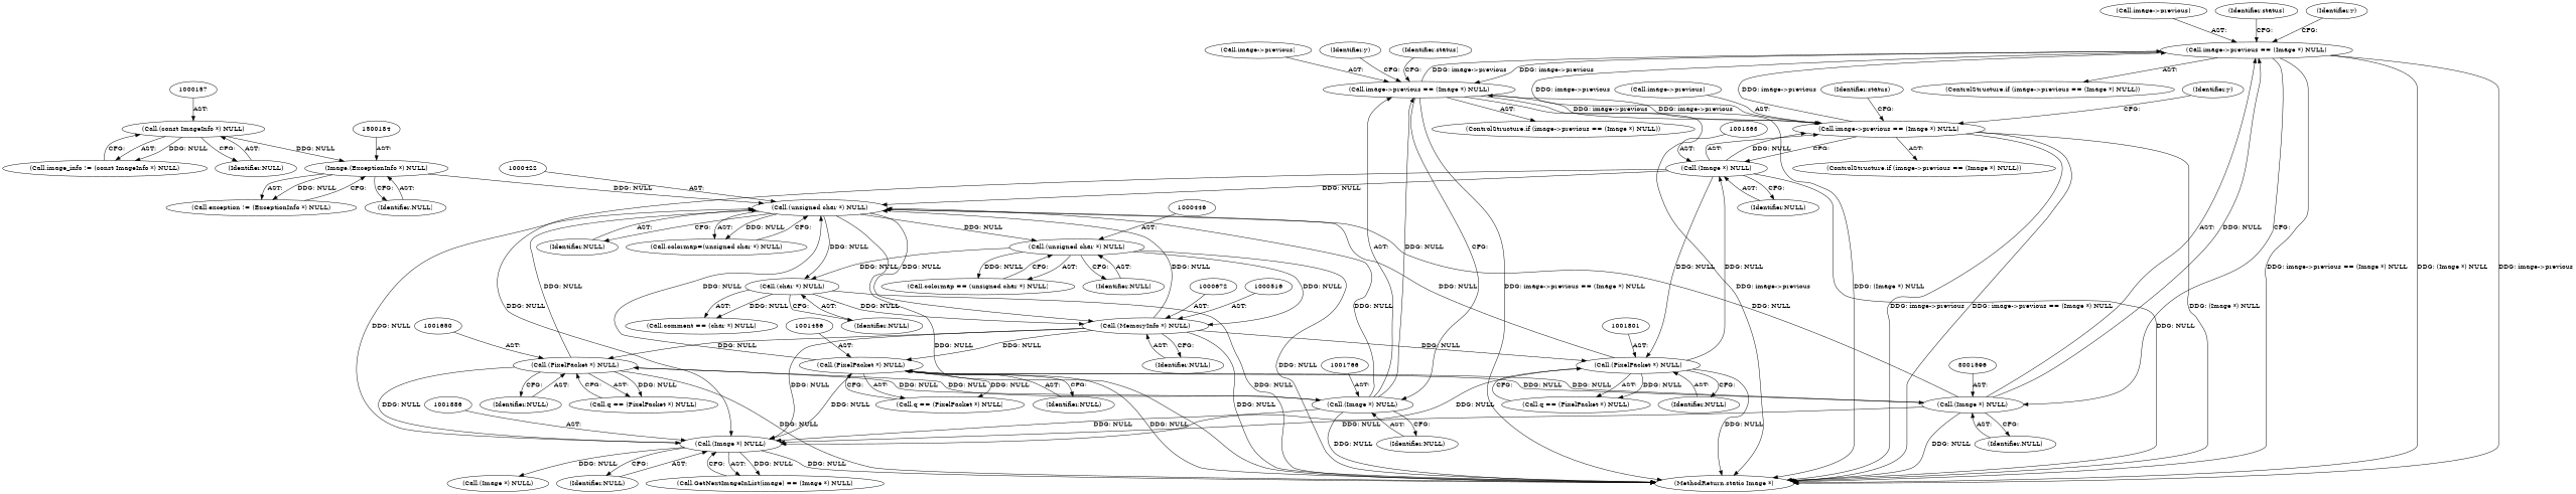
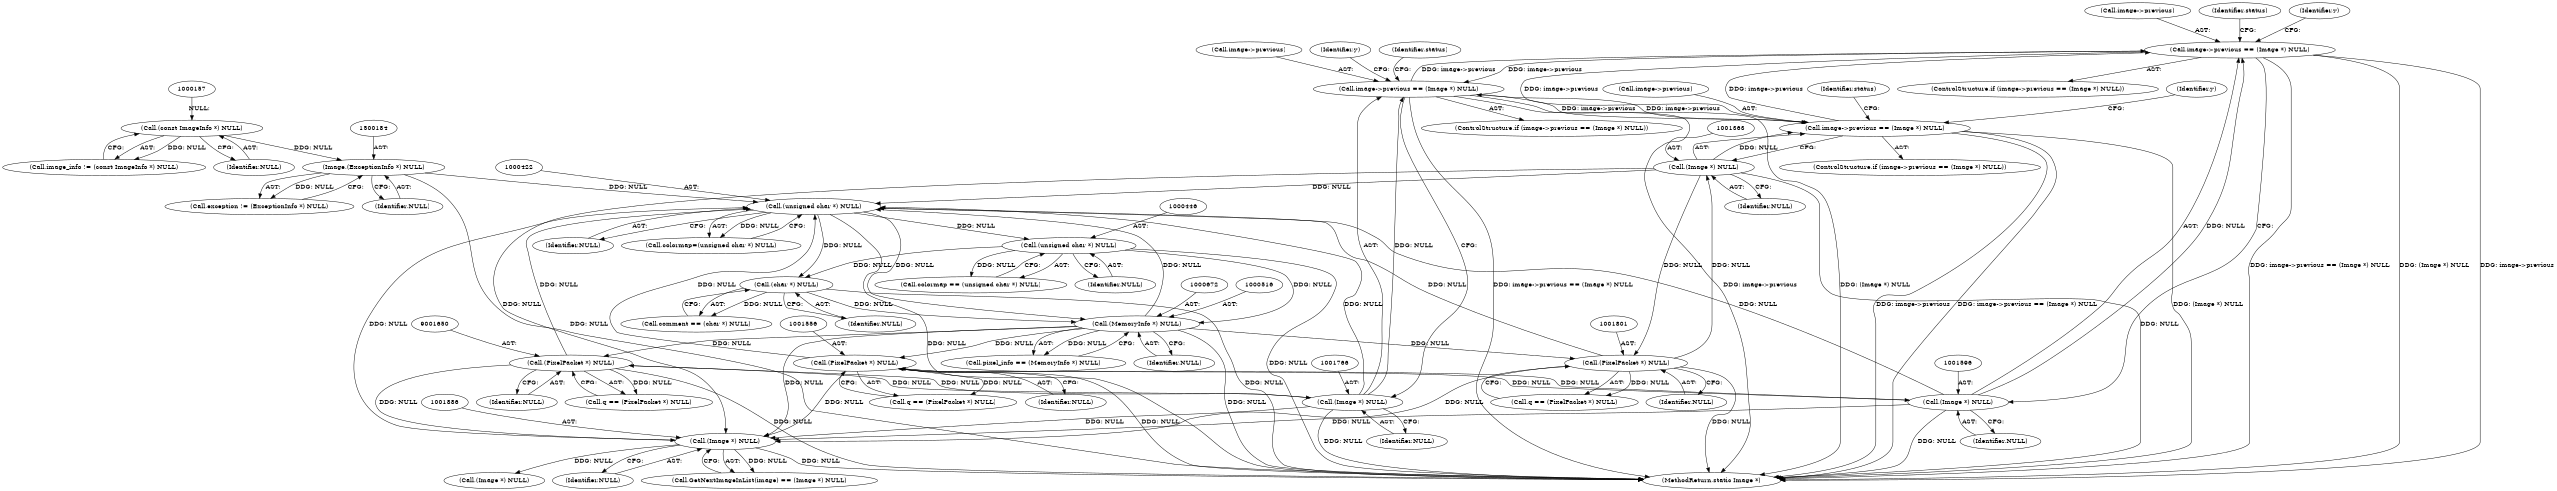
  digraph {
    n1 [label="(Call,image->previous == (Image *) NULL)"]
    n2 [label="(Call,image->previous == (Image *) NULL)"]
    n3 [label="(Call,image->previous == (Image *) NULL)"]
    n4 [label="(Call,(Image *) NULL)"]
    n5 [label="(ControlStructure,if (image->previous == (Image *) NULL))"]
    n6 [label="(MethodReturn,static Image *)"]
    n7 [label="(Call,(Image *) NULL)"]
    n8 [label="(ControlStructure,if (image->previous == (Image *) NULL))"]
    n9 [label="(Call,(Image *) NULL)"]
    n10 [label="(ControlStructure,if (image->previous == (Image *) NULL))"]
    n11 [label="(Call,(PixelPacket *) NULL)"]
    n12 [label="(Call,(unsigned char *) NULL)"]
    n13 [label="(Call,(Image *) NULL)"]
    n14 [label="(Identifier,NULL)"]
    n15 [label="(Call,(PixelPacket *) NULL)"]
    n16 [label="(Identifier,NULL)"]
    n17 [label="(Call,(PixelPacket *) NULL)"]
    n18 [label="(Identifier,NULL)"]
    n19 [label="(Identifier,NULL)"]
    n20 [label="(Call,q == (PixelPacket *) NULL)"]
    n21 [label="(Call,(MemoryInfo *) NULL)"]
    n22 [label="(Call,(unsigned char *) NULL)"]
    n23 [label="(Call,(char *) NULL)"]
    n24 [label="(Identifier,NULL)"]
    n25 [label="(Call,colormap=(unsigned char *) NULL)"]
    n26 [label="(Call,(Image *) NULL)"]
    n27 [label="(Identifier,NULL)"]
    n28 [label="(Call,GetNextImageInList(image) == (Image *) NULL)"]
    n29 [label="(Identifier,NULL)"]
+   n30 [label="(Call,pixel_info == (MemoryInfo *) NULL)"]
    n31 [label="(Identifier,NULL)"]
    n32 [label="(Call,q == (PixelPacket *) NULL)"]
    n33 [label="(Call,q == (PixelPacket *) NULL)"]
    n34 [label="(Identifier,NULL)"]
    n35 [label="(Call,colormap == (unsigned char *) NULL)"]
    n36 [label="(Identifier,NULL)"]
    n37 [label="(Identifier,NULL)"]
    n38 [label="(Call,comment == (char *) NULL)"]
    n39 [label="(Image,(ExceptionInfo *) NULL)"]
    n40 [label="(Call,exception != (ExceptionInfo *) NULL)"]
    n41 [label="(Identifier,NULL)"]
    n42 [label="(Call,(const ImageInfo *) NULL)"]
    n43 [label="(Identifier,NULL)"]
    n44 [label="(Call,image_info != (const ImageInfo *) NULL)"]
    n45 [label="(Call,image->previous)"]
    n46 [label="(Call,image->previous)"]
    n47 [label="(Call,image->previous)"]
    n48 [label="(Identifier,status)"]
    n49 [label="(Identifier,status)"]
    n50 [label="(Identifier,y)"]
    n51 [label="(Identifier,y)"]
    n52 [label="(Identifier,status)"]
    n53 [label="(Identifier,y)"]
-   1001596 [label=3001596]
-   1001556 [label=1001456]
+   1001596
+   1001556
    1000672
    1000422
    n58 [label=1500184]
    1000157
    1001766
-   1001650
+   1001650 [label=9001650]
    n62 [label=1001801]
    1001363
    1001886
    1000446
    1000516
    n1 -> n2 [label="DDG: image->previous"]
    n1 -> n3 [label="DDG: image->previous"]
    n1 -> n4 [label="CFG: "]
    n1 -> n5 [label="AST: "]
    n1 -> n6 [label="DDG: image->previous == (Image *) NULL"]
    n1 -> n6 [label="DDG: (Image *) NULL"]
    n1 -> n6 [label="DDG: image->previous"]
    n2 -> n1 [label="DDG: image->previous"]
    n2 -> n3 [label="DDG: image->previous"]
    n2 -> n6 [label="DDG: image->previous"]
    n2 -> n6 [label="DDG: (Image *) NULL"]
    n2 -> n6 [label="DDG: image->previous == (Image *) NULL"]
    n2 -> n7 [label="CFG: "]
    n2 -> n8 [label="AST: "]
    n3 -> n1 [label="DDG: image->previous"]
    n3 -> n2 [label="DDG: image->previous"]
    n3 -> n6 [label="DDG: image->previous"]
    n3 -> n6 [label="DDG: image->previous == (Image *) NULL"]
    n3 -> n6 [label="DDG: (Image *) NULL"]
    n3 -> n9 [label="CFG: "]
    n3 -> n10 [label="AST: "]
    n4 -> n1 [label="AST: "]
    n4 -> n1 [label="DDG: NULL"]
    n4 -> n6 [label="DDG: NULL"]
    n4 -> n11 [label="DDG: NULL"]
    n4 -> n12 [label="DDG: NULL"]
    n4 -> n13 [label="DDG: NULL"]
    n4 -> n14 [label="CFG: "]
    n7 -> n2 [label="AST: "]
    n7 -> n2 [label="DDG: NULL"]
    n7 -> n6 [label="DDG: NULL"]
    n7 -> n12 [label="DDG: NULL"]
    n7 -> n13 [label="DDG: NULL"]
    n7 -> n15 [label="DDG: NULL"]
    n7 -> n16 [label="CFG: "]
    n9 -> n3 [label="AST: "]
    n9 -> n3 [label="DDG: NULL"]
    n9 -> n6 [label="DDG: NULL"]
    n9 -> n12 [label="DDG: NULL"]
    n9 -> n13 [label="DDG: NULL"]
    n9 -> n17 [label="DDG: NULL"]
    n9 -> n18 [label="CFG: "]
    n11 -> n4 [label="DDG: NULL"]
    n11 -> n6 [label="DDG: NULL"]
    n11 -> n12 [label="DDG: NULL"]
    n11 -> n13 [label="DDG: NULL"]
    n11 -> n19 [label="CFG: "]
    n11 -> n20 [label="AST: "]
    n11 -> n20 [label="DDG: NULL"]
    n12 -> n6 [label="DDG: NULL"]
    n12 -> n21 [label="DDG: NULL"]
    n12 -> n22 [label="DDG: NULL"]
    n12 -> n23 [label="DDG: NULL"]
    n12 -> n24 [label="CFG: "]
    n12 -> n25 [label="AST: "]
    n12 -> n25 [label="DDG: NULL"]
    n13 -> n6 [label="DDG: NULL"]
    n13 -> n12 [label="DDG: NULL"]
    n13 -> n26 [label="DDG: NULL"]
    n13 -> n27 [label="CFG: "]
    n13 -> n28 [label="AST: "]
    n13 -> n28 [label="DDG: NULL"]
    n14 -> n4 [label="AST: "]
    n15 -> n6 [label="DDG: NULL"]
    n15 -> n7 [label="DDG: NULL"]
    n15 -> n12 [label="DDG: NULL"]
    n15 -> n13 [label="DDG: NULL"]
    n15 -> n31 [label="CFG: "]
    n15 -> n32 [label="AST: "]
    n15 -> n32 [label="DDG: NULL"]
    n16 -> n7 [label="AST: "]
    n17 -> n6 [label="DDG: NULL"]
    n17 -> n9 [label="DDG: NULL"]
    n17 -> n12 [label="DDG: NULL"]
    n17 -> n13 [label="DDG: NULL"]
    n17 -> n33 [label="AST: "]
    n17 -> n33 [label="DDG: NULL"]
    n17 -> n34 [label="CFG: "]
    n18 -> n9 [label="AST: "]
    n19 -> n11 [label="AST: "]
    n20 -> n11 [label="CFG: "]
    n21 -> n6 [label="DDG: NULL"]
    n21 -> n11 [label="DDG: NULL"]
    n21 -> n12 [label="DDG: NULL"]
    n21 -> n13 [label="DDG: NULL"]
    n21 -> n15 [label="DDG: NULL"]
    n21 -> n17 [label="DDG: NULL"]
    n21 -> n29 [label="CFG: "]
+   n21 -> n30 [label="AST: "]
+   n21 -> n30 [label="DDG: NULL"]
    n22 -> n6 [label="DDG: NULL"]
    n22 -> n21 [label="DDG: NULL"]
    n22 -> n23 [label="DDG: NULL"]
    n22 -> n35 [label="AST: "]
    n22 -> n35 [label="DDG: NULL"]
    n22 -> n36 [label="CFG: "]
    n23 -> n6 [label="DDG: NULL"]
    n23 -> n21 [label="DDG: NULL"]
    n23 -> n37 [label="CFG: "]
    n23 -> n38 [label="AST: "]
    n23 -> n38 [label="DDG: NULL"]
    n24 -> n12 [label="AST: "]
    n25 -> n12 [label="CFG: "]
    n27 -> n13 [label="AST: "]
    n28 -> n13 [label="CFG: "]
    n29 -> n21 [label="AST: "]
+   n30 -> n21 [label="CFG: "]
    n31 -> n15 [label="AST: "]
    n32 -> n15 [label="CFG: "]
    n33 -> n17 [label="CFG: "]
    n34 -> n17 [label="AST: "]
    n35 -> n22 [label="CFG: "]
    n36 -> n22 [label="AST: "]
    n37 -> n23 [label="AST: "]
+   n38 -> n23 [label="CFG: "]
+   n39 -> n6 [label="DDG: NULL"]
    n39 -> n12 [label="DDG: NULL"]
    n39 -> n40 [label="AST: "]
    n39 -> n40 [label="DDG: NULL"]
    n39 -> n41 [label="CFG: "]
    n40 -> n39 [label="CFG: "]
    n41 -> n39 [label="AST: "]
    n42 -> n39 [label="DDG: NULL"]
    n42 -> n43 [label="CFG: "]
    n42 -> n44 [label="AST: "]
    n42 -> n44 [label="DDG: NULL"]
    n43 -> n42 [label="AST: "]
    n44 -> n42 [label="CFG: "]
    n45 -> n2 [label="AST: "]
    n46 -> n1 [label="AST: "]
    n47 -> n3 [label="AST: "]
    n48 -> n1 [label="CFG: "]
    n49 -> n3 [label="CFG: "]
    n50 -> n2 [label="CFG: "]
    n51 -> n1 [label="CFG: "]
    n52 -> n2 [label="CFG: "]
    n53 -> n3 [label="CFG: "]
    1001596 -> n4 [label="AST: "]
    1001556 -> n11 [label="AST: "]
    1000672 -> n21 [label="AST: "]
    1000422 -> n12 [label="AST: "]
    n58 -> n39 [label="AST: "]
-   1000157 -> n42 [label="AST: "]
+   1000157 -> n42 [label="NULL: "]
    1001766 -> n7 [label="AST: "]
    1001650 -> n15 [label="AST: "]
    n62 -> n17 [label="AST: "]
    1001363 -> n9 [label="AST: "]
    1001886 -> n13 [label="AST: "]
    1000446 -> n22 [label="AST: "]
    1000516 -> n21 [label="AST: "]
  }
